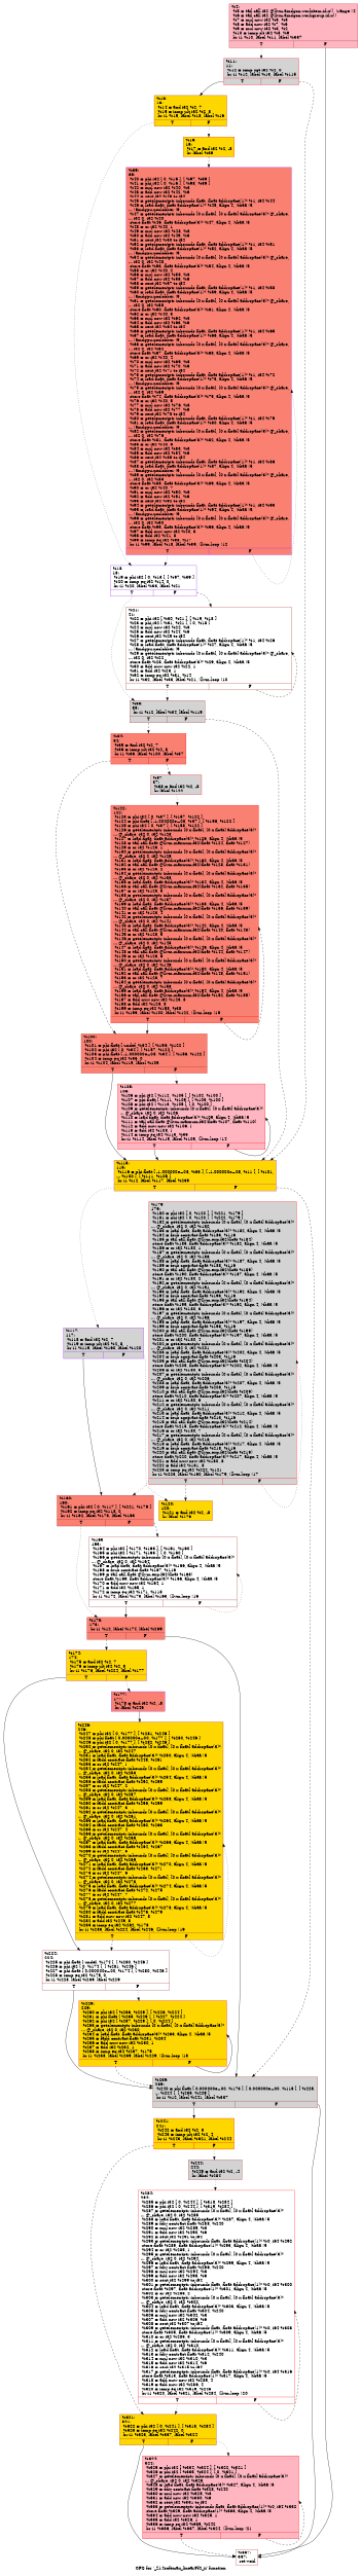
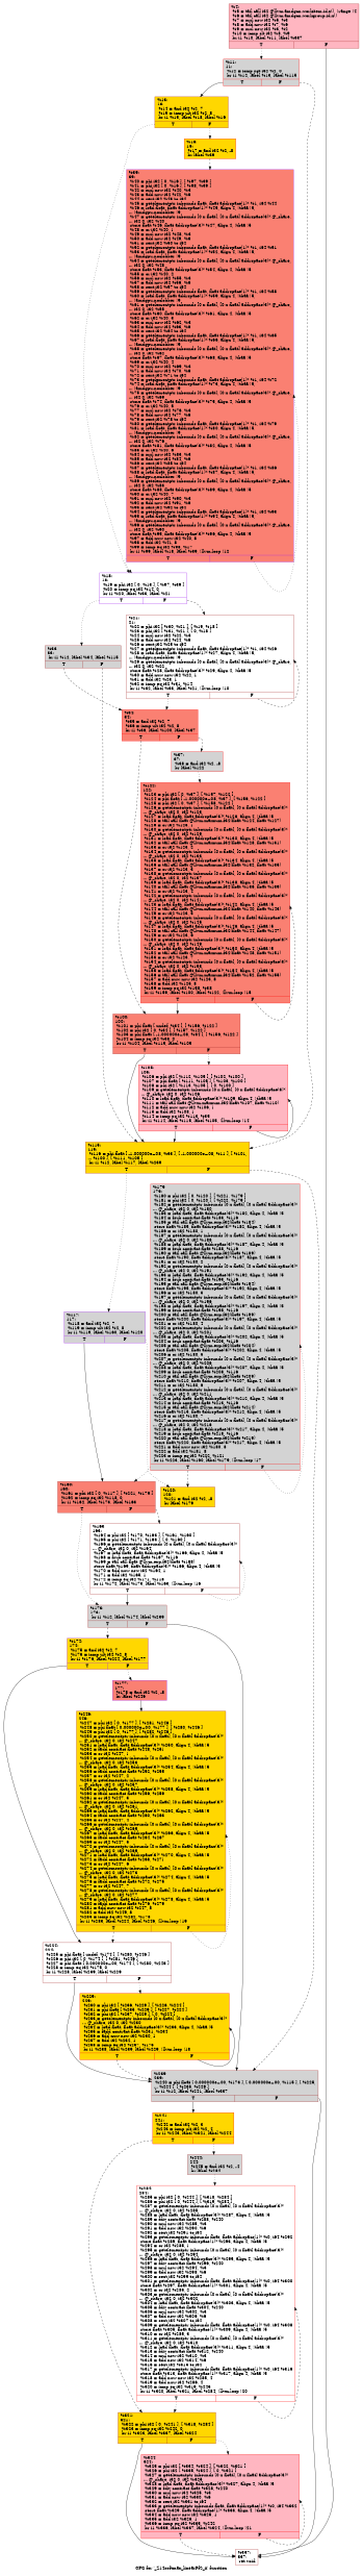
  digraph {
    label="CFG for '_Z14softmax_linearPfS_ii' function"
    node [color=brown fillcolor=gold shape=record style=filled]
    edge [style=dotted tailport=s0]
    n1 [fillcolor=lightpink label="{%4:\l  %5 = tail call i32 @llvm.amdgcn.workitem.id.x(), !range !4\l  %6 = tail call i32 @llvm.amdgcn.workgroup.id.x()\l  %7 = mul nsw i32 %5, %3\l  %8 = add nsw i32 %7, %6\l  %9 = mul nsw i32 %3, %2\l  %10 = icmp slt i32 %8, %9\l  br i1 %10, label %11, label %337\l|{<s0>T|<s1>F}}"]
    n2 [color=red fillcolor=lightgrey label="{%11:\l11:                                               \l  %12 = icmp sgt i32 %2, 0\l  br i1 %12, label %13, label %115\l|{<s0>T|<s1>F}}"]
    n3 [fillcolor=white label="{%337:\l337:                                              \l  ret void\l}"]
    n4 [label="{%13:\l13:                                               \l  %14 = and i32 %2, 7\l  %15 = icmp ult i32 %2, 8\l  br i1 %15, label %18, label %16\l|{<s0>T|<s1>F}}"]
-   n5 [color=purple label="{%115:\l115:                                              \l  %116 = phi float [ -1.000000e+08, %33 ], [ -1.000000e+08, %11 ], [ %101,\l... %100 ], [ %111, %105 ]\l  br i1 %12, label %117, label %239\l|{<s0>T|<s1>F}}"]
+   n5 [label="{%115:\l115:                                              \l  %116 = phi float [ -1.000000e+08, %33 ], [ -1.000000e+08, %11 ], [ %101,\l... %100 ], [ %111, %105 ]\l  br i1 %12, label %117, label %239\l|{<s0>T|<s1>F}}"]
    n6 [color=purple fillcolor=white label="{%18:\l18:                                               \l  %19 = phi i32 [ 0, %13 ], [ %97, %39 ]\l  %20 = icmp eq i32 %14, 0\l  br i1 %20, label %33, label %21\l|{<s0>T|<s1>F}}"]
    n7 [color=red label="{%16:\l16:                                               \l  %17 = and i32 %2, -8\l  br label %39\l}"]
    n8 [color=purple fillcolor=lightgrey label="{%117:\l117:                                              \l  %118 = and i32 %2, 7\l  %119 = icmp ult i32 %2, 8\l  br i1 %119, label %160, label %120\l|{<s0>T|<s1>F}}"]
    n9 [fillcolor=lightgrey label="{%239:\l239:                                              \l  %240 = phi float [ 0.000000e+00, %173 ], [ 0.000000e+00, %115 ], [ %225,\l... %224 ], [ %235, %229 ]\l  br i1 %12, label %241, label %337\l|{<s0>T|<s1>F}}"]
    n10 [fillcolor=lightgrey label="{%33:\l33:                                               \l  br i1 %12, label %34, label %115\l|{<s0>T|<s1>F}}"]
    n11 [fillcolor=white label="{%21:\l21:                                               \l  %22 = phi i32 [ %30, %21 ], [ %19, %18 ]\l  %23 = phi i32 [ %31, %21 ], [ 0, %18 ]\l  %24 = mul nsw i32 %22, %3\l  %25 = add nsw i32 %24, %6\l  %26 = sext i32 %25 to i64\l  %27 = getelementptr inbounds float, float addrspace(1)* %1, i64 %26\l  %28 = load float, float addrspace(1)* %27, align 4, !tbaa !5,\l... !amdgpu.noclobber !9\l  %29 = getelementptr inbounds [0 x float], [0 x float] addrspace(3)* @_share,\l... i32 0, i32 %22\l  store float %28, float addrspace(3)* %29, align 4, !tbaa !5\l  %30 = add nuw nsw i32 %22, 1\l  %31 = add i32 %23, 1\l  %32 = icmp eq i32 %31, %14\l  br i1 %32, label %33, label %21, !llvm.loop !10\l|{<s0>T|<s1>F}}"]
    n12 [color=purple fillcolor=salmon label="{%39:\l39:                                               \l  %40 = phi i32 [ 0, %16 ], [ %97, %39 ]\l  %41 = phi i32 [ 0, %16 ], [ %98, %39 ]\l  %42 = mul nsw i32 %40, %3\l  %43 = add nsw i32 %42, %6\l  %44 = sext i32 %43 to i64\l  %45 = getelementptr inbounds float, float addrspace(1)* %1, i64 %44\l  %46 = load float, float addrspace(1)* %45, align 4, !tbaa !5,\l... !amdgpu.noclobber !9\l  %47 = getelementptr inbounds [0 x float], [0 x float] addrspace(3)* @_share,\l... i32 0, i32 %40\l  store float %46, float addrspace(3)* %47, align 4, !tbaa !5\l  %48 = or i32 %40, 1\l  %49 = mul nsw i32 %48, %3\l  %50 = add nsw i32 %49, %6\l  %51 = sext i32 %50 to i64\l  %52 = getelementptr inbounds float, float addrspace(1)* %1, i64 %51\l  %53 = load float, float addrspace(1)* %52, align 4, !tbaa !5,\l... !amdgpu.noclobber !9\l  %54 = getelementptr inbounds [0 x float], [0 x float] addrspace(3)* @_share,\l... i32 0, i32 %48\l  store float %53, float addrspace(3)* %54, align 4, !tbaa !5\l  %55 = or i32 %40, 2\l  %56 = mul nsw i32 %55, %3\l  %57 = add nsw i32 %56, %6\l  %58 = sext i32 %57 to i64\l  %59 = getelementptr inbounds float, float addrspace(1)* %1, i64 %58\l  %60 = load float, float addrspace(1)* %59, align 4, !tbaa !5,\l... !amdgpu.noclobber !9\l  %61 = getelementptr inbounds [0 x float], [0 x float] addrspace(3)* @_share,\l... i32 0, i32 %55\l  store float %60, float addrspace(3)* %61, align 4, !tbaa !5\l  %62 = or i32 %40, 3\l  %63 = mul nsw i32 %62, %3\l  %64 = add nsw i32 %63, %6\l  %65 = sext i32 %64 to i64\l  %66 = getelementptr inbounds float, float addrspace(1)* %1, i64 %65\l  %67 = load float, float addrspace(1)* %66, align 4, !tbaa !5,\l... !amdgpu.noclobber !9\l  %68 = getelementptr inbounds [0 x float], [0 x float] addrspace(3)* @_share,\l... i32 0, i32 %62\l  store float %67, float addrspace(3)* %68, align 4, !tbaa !5\l  %69 = or i32 %40, 4\l  %70 = mul nsw i32 %69, %3\l  %71 = add nsw i32 %70, %6\l  %72 = sext i32 %71 to i64\l  %73 = getelementptr inbounds float, float addrspace(1)* %1, i64 %72\l  %74 = load float, float addrspace(1)* %73, align 4, !tbaa !5,\l... !amdgpu.noclobber !9\l  %75 = getelementptr inbounds [0 x float], [0 x float] addrspace(3)* @_share,\l... i32 0, i32 %69\l  store float %74, float addrspace(3)* %75, align 4, !tbaa !5\l  %76 = or i32 %40, 5\l  %77 = mul nsw i32 %76, %3\l  %78 = add nsw i32 %77, %6\l  %79 = sext i32 %78 to i64\l  %80 = getelementptr inbounds float, float addrspace(1)* %1, i64 %79\l  %81 = load float, float addrspace(1)* %80, align 4, !tbaa !5,\l... !amdgpu.noclobber !9\l  %82 = getelementptr inbounds [0 x float], [0 x float] addrspace(3)* @_share,\l... i32 0, i32 %76\l  store float %81, float addrspace(3)* %82, align 4, !tbaa !5\l  %83 = or i32 %40, 6\l  %84 = mul nsw i32 %83, %3\l  %85 = add nsw i32 %84, %6\l  %86 = sext i32 %85 to i64\l  %87 = getelementptr inbounds float, float addrspace(1)* %1, i64 %86\l  %88 = load float, float addrspace(1)* %87, align 4, !tbaa !5,\l... !amdgpu.noclobber !9\l  %89 = getelementptr inbounds [0 x float], [0 x float] addrspace(3)* @_share,\l... i32 0, i32 %83\l  store float %88, float addrspace(3)* %89, align 4, !tbaa !5\l  %90 = or i32 %40, 7\l  %91 = mul nsw i32 %90, %3\l  %92 = add nsw i32 %91, %6\l  %93 = sext i32 %92 to i64\l  %94 = getelementptr inbounds float, float addrspace(1)* %1, i64 %93\l  %95 = load float, float addrspace(1)* %94, align 4, !tbaa !5,\l... !amdgpu.noclobber !9\l  %96 = getelementptr inbounds [0 x float], [0 x float] addrspace(3)* @_share,\l... i32 0, i32 %90\l  store float %95, float addrspace(3)* %96, align 4, !tbaa !5\l  %97 = add nuw nsw i32 %40, 8\l  %98 = add i32 %41, 8\l  %99 = icmp eq i32 %98, %17\l  br i1 %99, label %18, label %39, !llvm.loop !12\l|{<s0>T|<s1>F}}"]
    n13 [fillcolor=salmon label="{%160:\l160:                                              \l  %161 = phi i32 [ 0, %117 ], [ %221, %179 ]\l  %162 = icmp eq i32 %118, 0\l  br i1 %162, label %173, label %163\l|{<s0>T|<s1>F}}"]
    n14 [label="{%120:\l120:                                              \l  %121 = and i32 %2, -8\l  br label %179\l}"]
    n15 [color=red label="{%241:\l241:                                              \l  %242 = and i32 %2, 3\l  %243 = icmp ult i32 %2, 4\l  br i1 %243, label %321, label %244\l|{<s0>T|<s1>F}}"]
    n16 [color=red fillcolor=salmon label="{%34:\l34:                                               \l  %35 = and i32 %2, 7\l  %36 = icmp ult i32 %2, 8\l  br i1 %36, label %100, label %37\l|{<s0>T|<s1>F}}"]
    n17 [fillcolor=salmon label="{%100:\l100:                                              \l  %101 = phi float [ undef, %34 ], [ %156, %122 ]\l  %102 = phi i32 [ 0, %34 ], [ %157, %122 ]\l  %103 = phi float [ -1.000000e+08, %34 ], [ %156, %122 ]\l  %104 = icmp eq i32 %35, 0\l  br i1 %104, label %115, label %105\l|{<s0>T|<s1>F}}"]
    n18 [color=red fillcolor=lightgrey label="{%37:\l37:                                               \l  %38 = and i32 %2, -8\l  br label %122\l}"]
    n19 [color=red fillcolor=lightpink label="{%105:\l105:                                              \l  %106 = phi i32 [ %112, %105 ], [ %102, %100 ]\l  %107 = phi float [ %111, %105 ], [ %103, %100 ]\l  %108 = phi i32 [ %113, %105 ], [ 0, %100 ]\l  %109 = getelementptr inbounds [0 x float], [0 x float] addrspace(3)*\l... @_share, i32 0, i32 %106\l  %110 = load float, float addrspace(3)* %109, align 4, !tbaa !5\l  %111 = tail call float @llvm.maxnum.f32(float %107, float %110)\l  %112 = add nuw nsw i32 %106, 1\l  %113 = add i32 %108, 1\l  %114 = icmp eq i32 %113, %35\l  br i1 %114, label %115, label %105, !llvm.loop !14\l|{<s0>T|<s1>F}}"]
    n20 [color=red fillcolor=salmon label="{%122:\l122:                                              \l  %123 = phi i32 [ 0, %37 ], [ %157, %122 ]\l  %124 = phi float [ -1.000000e+08, %37 ], [ %156, %122 ]\l  %125 = phi i32 [ 0, %37 ], [ %158, %122 ]\l  %126 = getelementptr inbounds [0 x float], [0 x float] addrspace(3)*\l... @_share, i32 0, i32 %123\l  %127 = load float, float addrspace(3)* %126, align 4, !tbaa !5\l  %128 = tail call float @llvm.maxnum.f32(float %124, float %127)\l  %129 = or i32 %123, 1\l  %130 = getelementptr inbounds [0 x float], [0 x float] addrspace(3)*\l... @_share, i32 0, i32 %129\l  %131 = load float, float addrspace(3)* %130, align 4, !tbaa !5\l  %132 = tail call float @llvm.maxnum.f32(float %128, float %131)\l  %133 = or i32 %123, 2\l  %134 = getelementptr inbounds [0 x float], [0 x float] addrspace(3)*\l... @_share, i32 0, i32 %133\l  %135 = load float, float addrspace(3)* %134, align 4, !tbaa !5\l  %136 = tail call float @llvm.maxnum.f32(float %132, float %135)\l  %137 = or i32 %123, 3\l  %138 = getelementptr inbounds [0 x float], [0 x float] addrspace(3)*\l... @_share, i32 0, i32 %137\l  %139 = load float, float addrspace(3)* %138, align 4, !tbaa !5\l  %140 = tail call float @llvm.maxnum.f32(float %136, float %139)\l  %141 = or i32 %123, 4\l  %142 = getelementptr inbounds [0 x float], [0 x float] addrspace(3)*\l... @_share, i32 0, i32 %141\l  %143 = load float, float addrspace(3)* %142, align 4, !tbaa !5\l  %144 = tail call float @llvm.maxnum.f32(float %140, float %143)\l  %145 = or i32 %123, 5\l  %146 = getelementptr inbounds [0 x float], [0 x float] addrspace(3)*\l... @_share, i32 0, i32 %145\l  %147 = load float, float addrspace(3)* %146, align 4, !tbaa !5\l  %148 = tail call float @llvm.maxnum.f32(float %144, float %147)\l  %149 = or i32 %123, 6\l  %150 = getelementptr inbounds [0 x float], [0 x float] addrspace(3)*\l... @_share, i32 0, i32 %149\l  %151 = load float, float addrspace(3)* %150, align 4, !tbaa !5\l  %152 = tail call float @llvm.maxnum.f32(float %148, float %151)\l  %153 = or i32 %123, 7\l  %154 = getelementptr inbounds [0 x float], [0 x float] addrspace(3)*\l... @_share, i32 0, i32 %153\l  %155 = load float, float addrspace(3)* %154, align 4, !tbaa !5\l  %156 = tail call float @llvm.maxnum.f32(float %152, float %155)\l  %157 = add nuw nsw i32 %123, 8\l  %158 = add i32 %125, 8\l  %159 = icmp eq i32 %158, %38\l  br i1 %159, label %100, label %122, !llvm.loop !15\l|{<s0>T|<s1>F}}"]
-   n21 [fillcolor=salmon label="{%173:\l173:                                              \l  br i1 %12, label %174, label %239\l|{<s0>T|<s1>F}}"]
+   n21 [fillcolor=lightgrey label="{%173:\l173:                                              \l  br i1 %12, label %174, label %239\l|{<s0>T|<s1>F}}"]
    n22 [fillcolor=white label="{%163:\l163:                                              \l  %164 = phi i32 [ %170, %163 ], [ %161, %160 ]\l  %165 = phi i32 [ %171, %163 ], [ 0, %160 ]\l  %166 = getelementptr inbounds [0 x float], [0 x float] addrspace(3)*\l... @_share, i32 0, i32 %164\l  %167 = load float, float addrspace(3)* %166, align 4, !tbaa !5\l  %168 = fsub contract float %167, %116\l  %169 = tail call float @llvm.exp.f32(float %168)\l  store float %169, float addrspace(3)* %166, align 4, !tbaa !5\l  %170 = add nuw nsw i32 %164, 1\l  %171 = add i32 %165, 1\l  %172 = icmp eq i32 %171, %118\l  br i1 %172, label %173, label %163, !llvm.loop !16\l|{<s0>T|<s1>F}}"]
    n23 [label="{%321:\l321:                                              \l  %322 = phi i32 [ 0, %241 ], [ %318, %284 ]\l  %323 = icmp eq i32 %242, 0\l  br i1 %323, label %337, label %324\l|{<s0>T|<s1>F}}"]
    n24 [fillcolor=lightgrey label="{%244:\l244:                                              \l  %245 = and i32 %2, -4\l  br label %284\l}"]
    n25 [color=purple label="{%174:\l174:                                              \l  %175 = and i32 %2, 7\l  %176 = icmp ult i32 %2, 8\l  br i1 %176, label %224, label %177\l|{<s0>T|<s1>F}}"]
    n26 [color=red fillcolor=lightgrey label="{%179:\l179:                                              \l  %180 = phi i32 [ 0, %120 ], [ %221, %179 ]\l  %181 = phi i32 [ 0, %120 ], [ %222, %179 ]\l  %182 = getelementptr inbounds [0 x float], [0 x float] addrspace(3)*\l... @_share, i32 0, i32 %180\l  %183 = load float, float addrspace(3)* %182, align 4, !tbaa !5\l  %184 = fsub contract float %183, %116\l  %185 = tail call float @llvm.exp.f32(float %184)\l  store float %185, float addrspace(3)* %182, align 4, !tbaa !5\l  %186 = or i32 %180, 1\l  %187 = getelementptr inbounds [0 x float], [0 x float] addrspace(3)*\l... @_share, i32 0, i32 %186\l  %188 = load float, float addrspace(3)* %187, align 4, !tbaa !5\l  %189 = fsub contract float %188, %116\l  %190 = tail call float @llvm.exp.f32(float %189)\l  store float %190, float addrspace(3)* %187, align 4, !tbaa !5\l  %191 = or i32 %180, 2\l  %192 = getelementptr inbounds [0 x float], [0 x float] addrspace(3)*\l... @_share, i32 0, i32 %191\l  %193 = load float, float addrspace(3)* %192, align 4, !tbaa !5\l  %194 = fsub contract float %193, %116\l  %195 = tail call float @llvm.exp.f32(float %194)\l  store float %195, float addrspace(3)* %192, align 4, !tbaa !5\l  %196 = or i32 %180, 3\l  %197 = getelementptr inbounds [0 x float], [0 x float] addrspace(3)*\l... @_share, i32 0, i32 %196\l  %198 = load float, float addrspace(3)* %197, align 4, !tbaa !5\l  %199 = fsub contract float %198, %116\l  %200 = tail call float @llvm.exp.f32(float %199)\l  store float %200, float addrspace(3)* %197, align 4, !tbaa !5\l  %201 = or i32 %180, 4\l  %202 = getelementptr inbounds [0 x float], [0 x float] addrspace(3)*\l... @_share, i32 0, i32 %201\l  %203 = load float, float addrspace(3)* %202, align 4, !tbaa !5\l  %204 = fsub contract float %203, %116\l  %205 = tail call float @llvm.exp.f32(float %204)\l  store float %205, float addrspace(3)* %202, align 4, !tbaa !5\l  %206 = or i32 %180, 5\l  %207 = getelementptr inbounds [0 x float], [0 x float] addrspace(3)*\l... @_share, i32 0, i32 %206\l  %208 = load float, float addrspace(3)* %207, align 4, !tbaa !5\l  %209 = fsub contract float %208, %116\l  %210 = tail call float @llvm.exp.f32(float %209)\l  store float %210, float addrspace(3)* %207, align 4, !tbaa !5\l  %211 = or i32 %180, 6\l  %212 = getelementptr inbounds [0 x float], [0 x float] addrspace(3)*\l... @_share, i32 0, i32 %211\l  %213 = load float, float addrspace(3)* %212, align 4, !tbaa !5\l  %214 = fsub contract float %213, %116\l  %215 = tail call float @llvm.exp.f32(float %214)\l  store float %215, float addrspace(3)* %212, align 4, !tbaa !5\l  %216 = or i32 %180, 7\l  %217 = getelementptr inbounds [0 x float], [0 x float] addrspace(3)*\l... @_share, i32 0, i32 %216\l  %218 = load float, float addrspace(3)* %217, align 4, !tbaa !5\l  %219 = fsub contract float %218, %116\l  %220 = tail call float @llvm.exp.f32(float %219)\l  store float %220, float addrspace(3)* %217, align 4, !tbaa !5\l  %221 = add nuw nsw i32 %180, 8\l  %222 = add i32 %181, 8\l  %223 = icmp eq i32 %222, %121\l  br i1 %223, label %160, label %179, !llvm.loop !17\l|{<s0>T|<s1>F}}"]
    n27 [fillcolor=white label="{%224:\l224:                                              \l  %225 = phi float [ undef, %174 ], [ %280, %246 ]\l  %226 = phi i32 [ 0, %174 ], [ %281, %246 ]\l  %227 = phi float [ 0.000000e+00, %174 ], [ %280, %246 ]\l  %228 = icmp eq i32 %175, 0\l  br i1 %228, label %239, label %229\l|{<s0>T|<s1>F}}"]
    n28 [color=purple fillcolor=salmon label="{%177:\l177:                                              \l  %178 = and i32 %2, -8\l  br label %246\l}"]
    n29 [color=red label="{%229:\l229:                                              \l  %230 = phi i32 [ %236, %229 ], [ %226, %224 ]\l  %231 = phi float [ %235, %229 ], [ %227, %224 ]\l  %232 = phi i32 [ %237, %229 ], [ 0, %224 ]\l  %233 = getelementptr inbounds [0 x float], [0 x float] addrspace(3)*\l... @_share, i32 0, i32 %230\l  %234 = load float, float addrspace(3)* %233, align 4, !tbaa !5\l  %235 = fadd contract float %231, %234\l  %236 = add nuw nsw i32 %230, 1\l  %237 = add i32 %232, 1\l  %238 = icmp eq i32 %237, %175\l  br i1 %238, label %239, label %229, !llvm.loop !18\l|{<s0>T|<s1>F}}"]
    n30 [label="{%246:\l246:                                              \l  %247 = phi i32 [ 0, %177 ], [ %281, %246 ]\l  %248 = phi float [ 0.000000e+00, %177 ], [ %280, %246 ]\l  %249 = phi i32 [ 0, %177 ], [ %282, %246 ]\l  %250 = getelementptr inbounds [0 x float], [0 x float] addrspace(3)*\l... @_share, i32 0, i32 %247\l  %251 = load float, float addrspace(3)* %250, align 4, !tbaa !5\l  %252 = fadd contract float %248, %251\l  %253 = or i32 %247, 1\l  %254 = getelementptr inbounds [0 x float], [0 x float] addrspace(3)*\l... @_share, i32 0, i32 %253\l  %255 = load float, float addrspace(3)* %254, align 4, !tbaa !5\l  %256 = fadd contract float %252, %255\l  %257 = or i32 %247, 2\l  %258 = getelementptr inbounds [0 x float], [0 x float] addrspace(3)*\l... @_share, i32 0, i32 %257\l  %259 = load float, float addrspace(3)* %258, align 4, !tbaa !5\l  %260 = fadd contract float %256, %259\l  %261 = or i32 %247, 3\l  %262 = getelementptr inbounds [0 x float], [0 x float] addrspace(3)*\l... @_share, i32 0, i32 %261\l  %263 = load float, float addrspace(3)* %262, align 4, !tbaa !5\l  %264 = fadd contract float %260, %263\l  %265 = or i32 %247, 4\l  %266 = getelementptr inbounds [0 x float], [0 x float] addrspace(3)*\l... @_share, i32 0, i32 %265\l  %267 = load float, float addrspace(3)* %266, align 4, !tbaa !5\l  %268 = fadd contract float %264, %267\l  %269 = or i32 %247, 5\l  %270 = getelementptr inbounds [0 x float], [0 x float] addrspace(3)*\l... @_share, i32 0, i32 %269\l  %271 = load float, float addrspace(3)* %270, align 4, !tbaa !5\l  %272 = fadd contract float %268, %271\l  %273 = or i32 %247, 6\l  %274 = getelementptr inbounds [0 x float], [0 x float] addrspace(3)*\l... @_share, i32 0, i32 %273\l  %275 = load float, float addrspace(3)* %274, align 4, !tbaa !5\l  %276 = fadd contract float %272, %275\l  %277 = or i32 %247, 7\l  %278 = getelementptr inbounds [0 x float], [0 x float] addrspace(3)*\l... @_share, i32 0, i32 %277\l  %279 = load float, float addrspace(3)* %278, align 4, !tbaa !5\l  %280 = fadd contract float %276, %279\l  %281 = add nuw nsw i32 %247, 8\l  %282 = add i32 %249, 8\l  %283 = icmp eq i32 %282, %178\l  br i1 %283, label %224, label %246, !llvm.loop !19\l|{<s0>T|<s1>F}}"]
    n31 [color=red fillcolor=lightpink label="{%324:\l324:                                              \l  %325 = phi i32 [ %334, %324 ], [ %322, %321 ]\l  %326 = phi i32 [ %335, %324 ], [ 0, %321 ]\l  %327 = getelementptr inbounds [0 x float], [0 x float] addrspace(3)*\l... @_share, i32 0, i32 %325\l  %328 = load float, float addrspace(3)* %327, align 4, !tbaa !5\l  %329 = fdiv contract float %328, %240\l  %330 = mul nsw i32 %325, %3\l  %331 = add nsw i32 %330, %6\l  %332 = sext i32 %331 to i64\l  %333 = getelementptr inbounds float, float addrspace(1)* %0, i64 %332\l  store float %329, float addrspace(1)* %333, align 4, !tbaa !5\l  %334 = add nuw nsw i32 %325, 1\l  %335 = add i32 %326, 1\l  %336 = icmp eq i32 %335, %242\l  br i1 %336, label %337, label %324, !llvm.loop !21\l|{<s0>T|<s1>F}}"]
    n32 [color=red fillcolor=white label="{%284:\l284:                                              \l  %285 = phi i32 [ 0, %244 ], [ %318, %284 ]\l  %286 = phi i32 [ 0, %244 ], [ %319, %284 ]\l  %287 = getelementptr inbounds [0 x float], [0 x float] addrspace(3)*\l... @_share, i32 0, i32 %285\l  %288 = load float, float addrspace(3)* %287, align 4, !tbaa !5\l  %289 = fdiv contract float %288, %240\l  %290 = mul nsw i32 %285, %3\l  %291 = add nsw i32 %290, %6\l  %292 = sext i32 %291 to i64\l  %293 = getelementptr inbounds float, float addrspace(1)* %0, i64 %292\l  store float %289, float addrspace(1)* %293, align 4, !tbaa !5\l  %294 = or i32 %285, 1\l  %295 = getelementptr inbounds [0 x float], [0 x float] addrspace(3)*\l... @_share, i32 0, i32 %294\l  %296 = load float, float addrspace(3)* %295, align 4, !tbaa !5\l  %297 = fdiv contract float %296, %240\l  %298 = mul nsw i32 %294, %3\l  %299 = add nsw i32 %298, %6\l  %300 = sext i32 %299 to i64\l  %301 = getelementptr inbounds float, float addrspace(1)* %0, i64 %300\l  store float %297, float addrspace(1)* %301, align 4, !tbaa !5\l  %302 = or i32 %285, 2\l  %303 = getelementptr inbounds [0 x float], [0 x float] addrspace(3)*\l... @_share, i32 0, i32 %302\l  %304 = load float, float addrspace(3)* %303, align 4, !tbaa !5\l  %305 = fdiv contract float %304, %240\l  %306 = mul nsw i32 %302, %3\l  %307 = add nsw i32 %306, %6\l  %308 = sext i32 %307 to i64\l  %309 = getelementptr inbounds float, float addrspace(1)* %0, i64 %308\l  store float %305, float addrspace(1)* %309, align 4, !tbaa !5\l  %310 = or i32 %285, 3\l  %311 = getelementptr inbounds [0 x float], [0 x float] addrspace(3)*\l... @_share, i32 0, i32 %310\l  %312 = load float, float addrspace(3)* %311, align 4, !tbaa !5\l  %313 = fdiv contract float %312, %240\l  %314 = mul nsw i32 %310, %3\l  %315 = add nsw i32 %314, %6\l  %316 = sext i32 %315 to i64\l  %317 = getelementptr inbounds float, float addrspace(1)* %0, i64 %316\l  store float %313, float addrspace(1)* %317, align 4, !tbaa !5\l  %318 = add nuw nsw i32 %285, 4\l  %319 = add nuw i32 %286, 4\l  %320 = icmp eq i32 %319, %245\l  br i1 %320, label %321, label %284, !llvm.loop !20\l|{<s0>T|<s1>F}}"]
    n1 -> n2
    n1 -> n3 [style=solid tailport=s1]
    n2 -> n4 [style=solid]
    n2 -> n5 [style=dashed tailport=s1]
    n4 -> n6
    n4 -> n7 [tailport=s1]
    n5 -> n8
    n5 -> n9 [style=dashed tailport=s1]
    n6 -> n10
    n6 -> n11 [style=dashed tailport=s1]
    n7 -> n12 [style=dashed]
    n8 -> n13 [style=solid]
    n8 -> n14 [tailport=s1]
    n9 -> n3 [style=solid tailport=s1]
    n9 -> n15 [style=solid]
    n10 -> n5 [style=dashed tailport=s1]
    n10 -> n16 [style=dashed]
-   n11 -> n10
+   n11 -> n16
    n11 -> n11 [style=dashed tailport=s1]
    n12 -> n6
    n12 -> n12 [tailport=s1]
    n13 -> n21
    n13 -> n22 [style=dashed tailport=s1]
    n15 -> n23 [style=dashed]
    n15 -> n24 [tailport=s1]
    n16 -> n17 [style=dashed]
    n16 -> n18 [style=dashed tailport=s1]
    n17 -> n5 [style=solid]
    n17 -> n19 [tailport=s1]
    n18 -> n20
    n19 -> n5 [style=solid]
    n19 -> n19 [style=solid tailport=s1]
    n20 -> n17 [style=solid]
    n20 -> n20 [style=dashed tailport=s1]
    n21 -> n9 [style=solid tailport=s1]
    n21 -> n25 [style=dashed]
    n22 -> n21 [style=solid]
    n22 -> n22 [tailport=s1]
    n23 -> n3 [style=solid]
    n23 -> n31 [tailport=s1]
    n24 -> n32
    n25 -> n27 [style=solid]
    n25 -> n28 [tailport=s1]
    n26 -> n13
    n26 -> n14 [style=dashed]
    n26 -> n26 [tailport=s1]
    n27 -> n9 [style=solid]
    n27 -> n29 [tailport=s1]
    n28 -> n30 [style=solid]
    n29 -> n9 [style=dashed]
    n29 -> n29 [style=solid tailport=s1]
    n30 -> n27 [style=dashed]
    n30 -> n30 [tailport=s1]
    n31 -> n3 [style=dashed]
    n31 -> n31 [style=dashed tailport=s1]
    n32 -> n23
    n32 -> n32 [style=dashed tailport=s1]
  }
